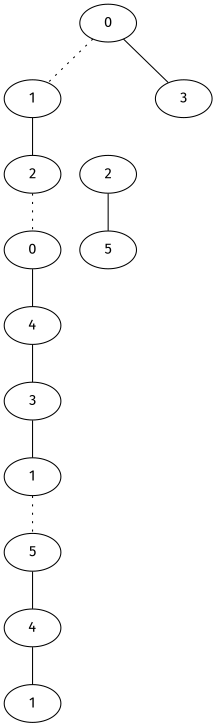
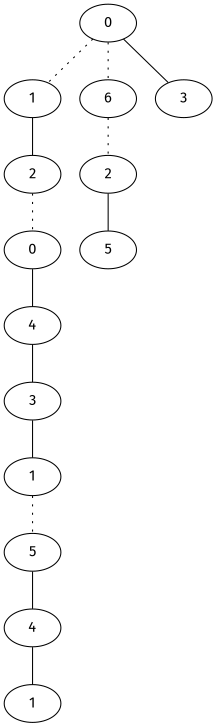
  graph {
    fontname="Fira Sans"
    node [fontname="Fira Sans"]
    edge [fontname="Fira Sans"]
    n1 [label=0]
    n2 [label=1]
+   n3 [label=6]
    n4 [label=3]
    n5 [label=2]
    n6 [label=0]
    n7 [label=4]
    n8 [label=3]
    n9 [label=1]
    n10 [label=5]
    n11 [label=4]
    n12 [label=1]
    n13 [label=2]
    n14 [label=5]
    n1 -- n2 [style=dotted]
+   n1 -- n3 [style=dotted]
    n1 -- n4
    n2 -- n5
+   n3 -- n13 [style=dotted]
    n5 -- n6 [style=dotted]
    n6 -- n7
    n7 -- n8
    n8 -- n9
    n9 -- n10 [style=dotted]
    n10 -- n11
    n11 -- n12
    n13 -- n14
  }
